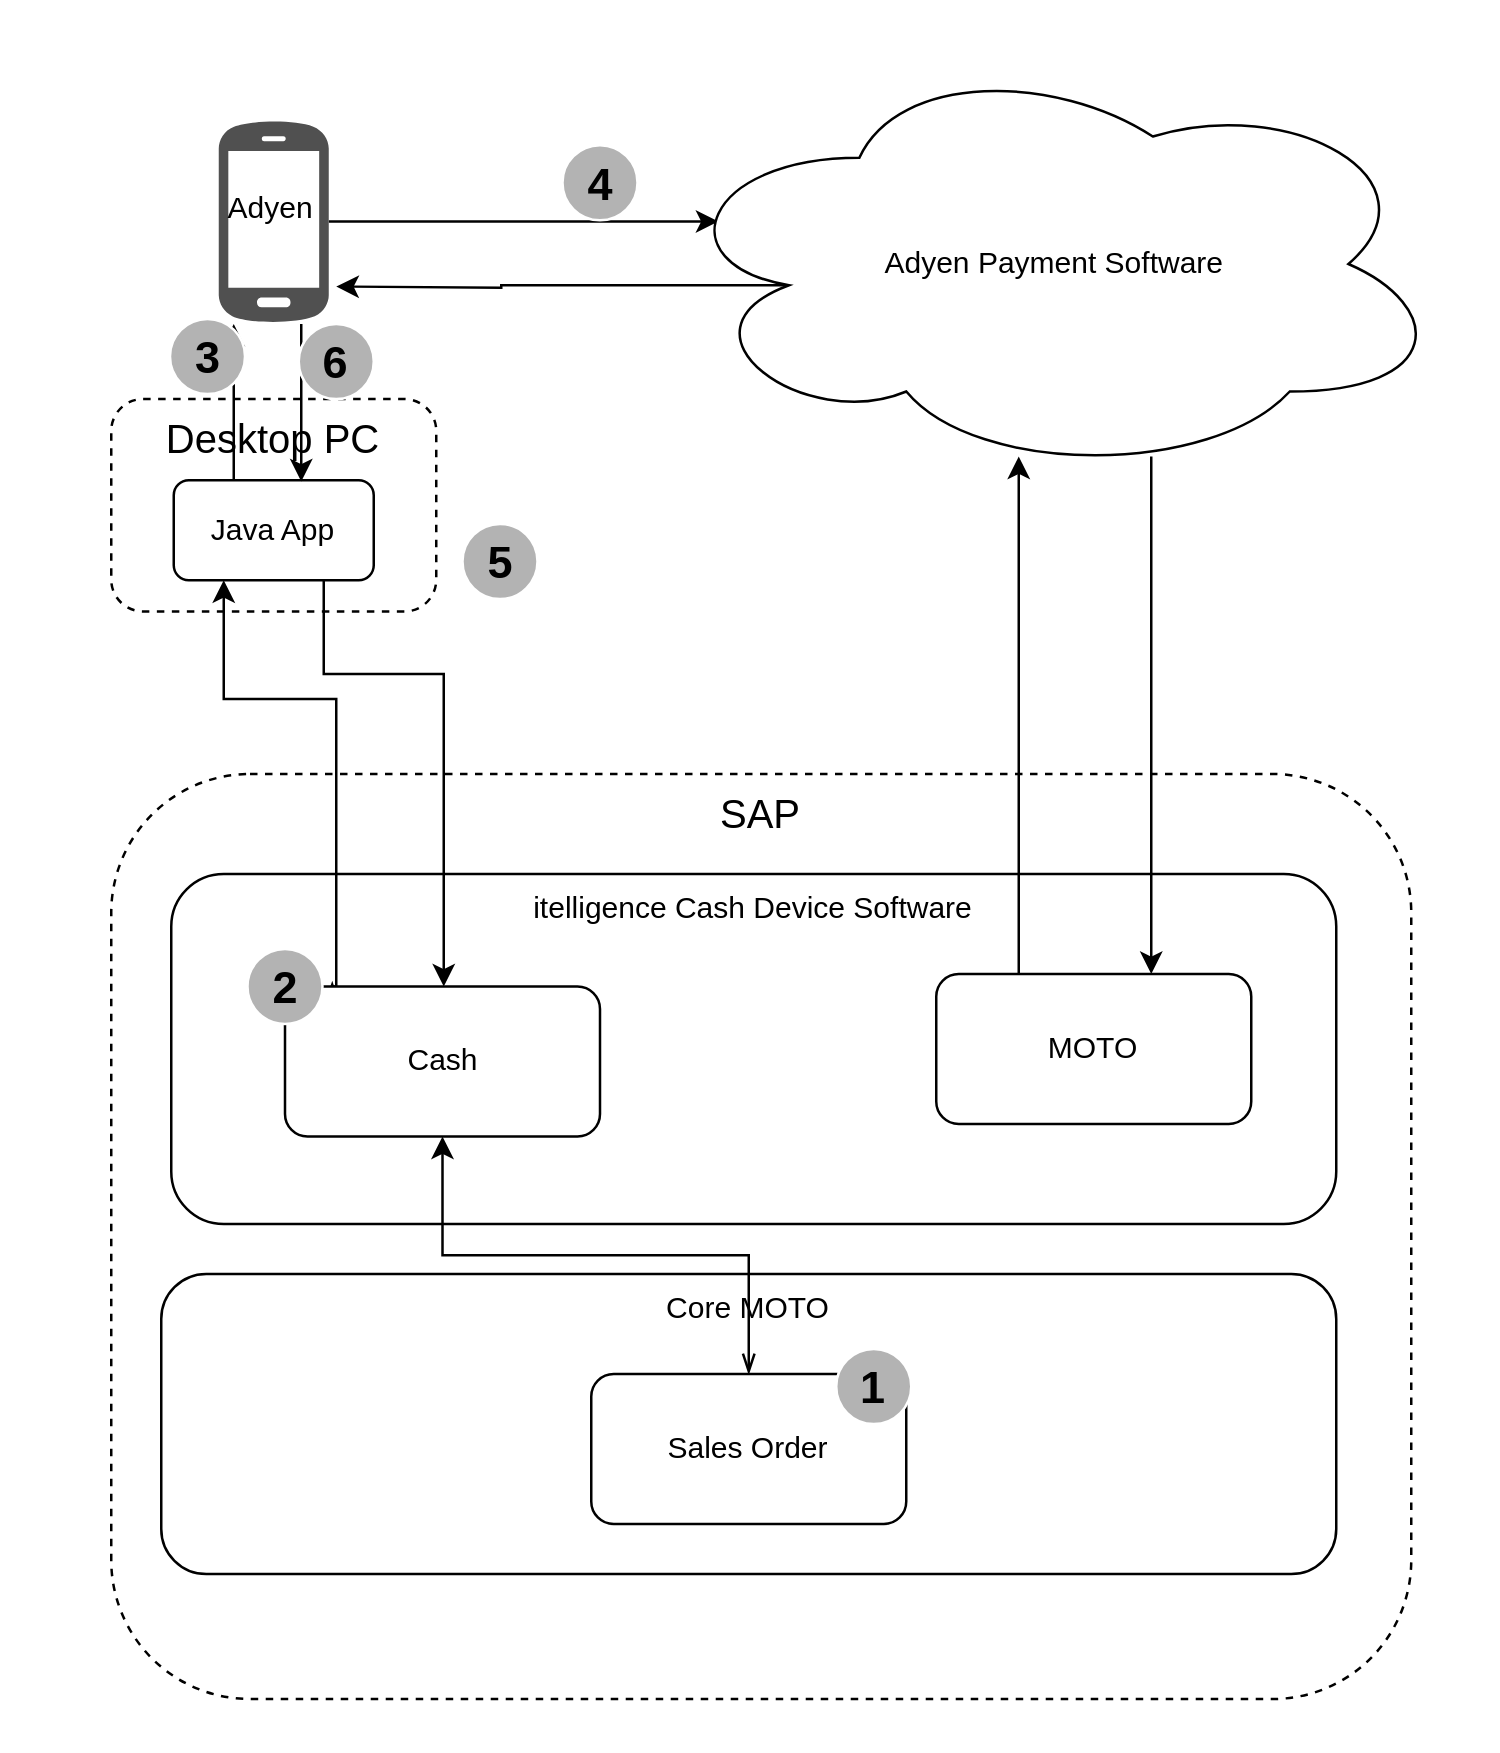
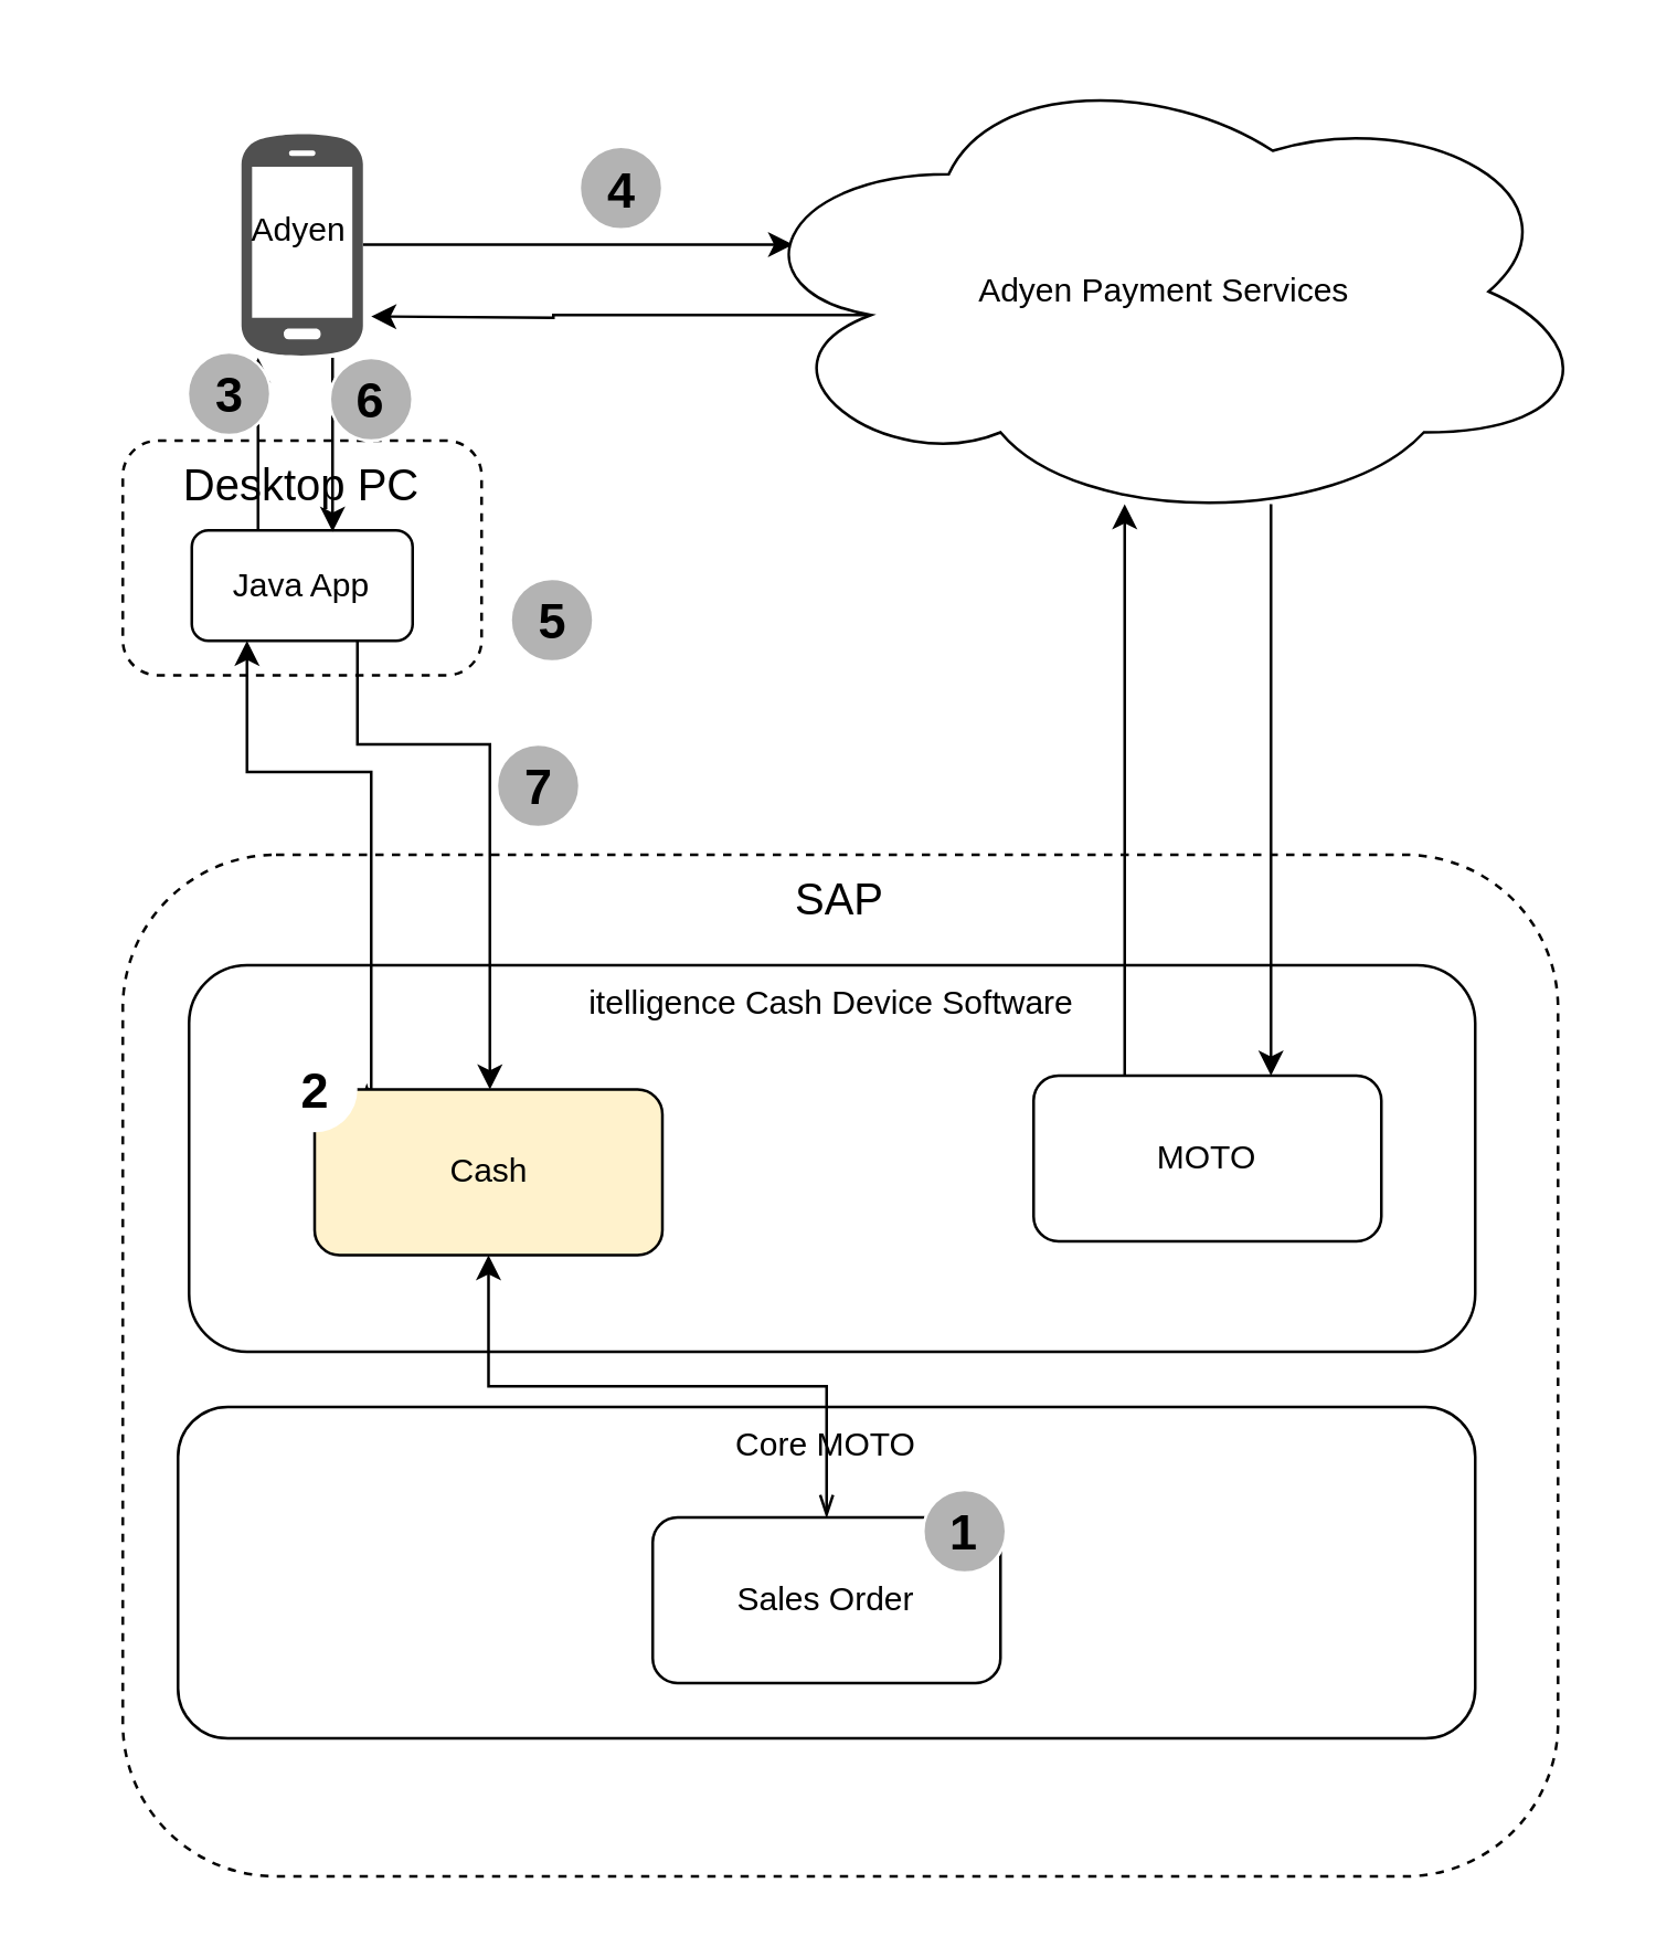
  <mxCell id="0" />
  <mxCell id="1" parent="0" />
  <mxCell id="2" style="edgeStyle=orthogonalEdgeStyle;rounded=0;orthogonalLoop=1;jettySize=auto;html=1;entryX=0.07;entryY=0.4;entryDx=0;entryDy=0;entryPerimeter=0;startArrow=none;startFill=0;endArrow=classic;endFill=1;" parent="1" source="3" target="10" edge="1"><mxGeometry relative="1" as="geometry" /></mxCell>
  <mxCell id="3" value="" style="shadow=0;dashed=0;html=1;strokeColor=none;fillColor=#505050;labelPosition=center;verticalLabelPosition=bottom;verticalAlign=top;outlineConnect=0;align=center;shape=mxgraph.office.devices.cell_phone_android_proportional;fontColor=#858585;" parent="1" vertex="1"><mxGeometry x="87" y="47" width="44" height="82" as="geometry" /></mxCell>
  <mxCell id="4" value="Adyen" style="text;html=1;resizable=0;points=[];autosize=1;align=left;verticalAlign=top;spacingTop=-4;fontColor=#000000;" parent="1" vertex="1"><mxGeometry x="88.5" y="72.5" width="50" height="10" as="geometry" /></mxCell>
  <mxCell id="5" value="&lt;font style=&quot;font-size: 16px&quot;&gt;Desktop PC&lt;/font&gt;" style="rounded=1;whiteSpace=wrap;html=1;dashed=1;verticalAlign=top;" parent="1" vertex="1"><mxGeometry x="44" y="159" width="130" height="85" as="geometry" /></mxCell>
  <mxCell id="6" style="edgeStyle=orthogonalEdgeStyle;rounded=0;html=1;exitX=0.5;exitY=0;exitDx=0;exitDy=0;jettySize=auto;orthogonalLoop=1;fontColor=#545454;endArrow=classic;endFill=1;startArrow=none;startFill=0;" parent="1" edge="1"><mxGeometry relative="1" as="geometry"><mxPoint x="93" y="192" as="sourcePoint" /><mxPoint x="93" y="129" as="targetPoint" /></mxGeometry></mxCell>
  <mxCell id="7" value="Java App" style="rounded=1;whiteSpace=wrap;html=1;" parent="1" vertex="1"><mxGeometry x="69" y="191.5" width="80" height="40" as="geometry" /></mxCell>
  <mxCell id="8" value="" style="shape=image;html=1;verticalAlign=top;verticalLabelPosition=bottom;labelBackgroundColor=#ffffff;imageAspect=0;aspect=fixed;image=https://cdn4.iconfinder.com/data/icons/basic-ui-2-line/32/monitor-personal-computer-pc-desktop-128.png;fontColor=#545454;" parent="1" vertex="1"><mxGeometry x="20.5" y="142" width="47" height="47" as="geometry" /></mxCell>
  <mxCell id="9" style="edgeStyle=orthogonalEdgeStyle;rounded=0;orthogonalLoop=1;jettySize=auto;html=1;exitX=0.16;exitY=0.55;exitDx=0;exitDy=0;exitPerimeter=0;startArrow=none;startFill=0;endArrow=classic;endFill=1;" parent="1" source="10" edge="1"><mxGeometry relative="1" as="geometry"><mxPoint x="134" y="114" as="targetPoint" /></mxGeometry></mxCell>
- <mxCell id="10" value="Adyen Payment Software" style="ellipse;shape=cloud;whiteSpace=wrap;html=1;" parent="1" vertex="1"><mxGeometry x="265" y="20" width="313" height="170" as="geometry" /></mxCell>
+ <mxCell id="10" value="Adyen Payment Services" style="ellipse;shape=cloud;whiteSpace=wrap;html=1;" parent="1" vertex="1"><mxGeometry x="265" y="20" width="313" height="170" as="geometry" /></mxCell>
  <mxCell id="11" value="&lt;font style=&quot;font-size: 16px&quot;&gt;SAP&lt;/font&gt;" style="rounded=1;whiteSpace=wrap;html=1;dashed=1;verticalAlign=top;" parent="1" vertex="1"><mxGeometry x="44" y="309" width="520" height="370" as="geometry" /></mxCell>
  <mxCell id="12" value="itelligence Cash Device Software" style="rounded=1;whiteSpace=wrap;html=1;verticalAlign=top;" parent="1" vertex="1"><mxGeometry x="68" y="349" width="466" height="140" as="geometry" /></mxCell>
  <mxCell id="13" style="edgeStyle=orthogonalEdgeStyle;rounded=0;orthogonalLoop=1;jettySize=auto;html=1;exitX=0.15;exitY=-0.031;exitDx=0;exitDy=0;startArrow=openThin;startFill=0;endArrow=classic;endFill=1;exitPerimeter=0;entryX=0.25;entryY=1;entryDx=0;entryDy=0;" parent="1" source="14" target="7" edge="1"><mxGeometry relative="1" as="geometry"><Array as="points"><mxPoint x="132" y="394" /><mxPoint x="134" y="394" /><mxPoint x="134" y="279" /><mxPoint x="89" y="279" /></Array></mxGeometry></mxCell>
- <mxCell id="14" value="Cash" style="rounded=1;whiteSpace=wrap;html=1;" parent="1" vertex="1"><mxGeometry x="113.5" y="394" width="126" height="60" as="geometry" /></mxCell>
+ <mxCell id="14" value="Cash" style="rounded=1;whiteSpace=wrap;html=1;fillColor=#fff2cc;" parent="1" vertex="1"><mxGeometry x="113.5" y="394" width="126" height="60" as="geometry" /></mxCell>
  <mxCell id="15" style="edgeStyle=orthogonalEdgeStyle;rounded=0;orthogonalLoop=1;jettySize=auto;html=1;exitX=0.5;exitY=0;exitDx=0;exitDy=0;entryX=0.55;entryY=0.95;entryDx=0;entryDy=0;entryPerimeter=0;startArrow=none;startFill=0;endArrow=classic;endFill=1;" parent="1" edge="1"><mxGeometry relative="1" as="geometry"><mxPoint x="407" y="389" as="sourcePoint" /><mxPoint x="407" y="182" as="targetPoint" /></mxGeometry></mxCell>
  <mxCell id="16" value="MOTO" style="rounded=1;whiteSpace=wrap;html=1;" parent="1" vertex="1"><mxGeometry x="374" y="389" width="126" height="60" as="geometry" /></mxCell>
  <mxCell id="17" value="Core MOTO" style="rounded=1;whiteSpace=wrap;html=1;verticalAlign=top;" parent="1" vertex="1"><mxGeometry x="64" y="509" width="470" height="120" as="geometry" /></mxCell>
  <mxCell id="18" style="edgeStyle=orthogonalEdgeStyle;rounded=0;orthogonalLoop=1;jettySize=auto;html=1;exitX=0.5;exitY=0;exitDx=0;exitDy=0;startArrow=openThin;startFill=0;endArrow=classic;endFill=1;" parent="1" source="19" target="14" edge="1"><mxGeometry relative="1" as="geometry" /></mxCell>
  <mxCell id="19" value="Sales Order" style="rounded=1;whiteSpace=wrap;html=1;" parent="1" vertex="1"><mxGeometry x="236" y="549" width="126" height="60" as="geometry" /></mxCell>
  <mxCell id="20" value="&lt;b&gt;&lt;font style=&quot;font-size: 18px&quot;&gt;1&lt;/font&gt;&lt;/b&gt;" style="ellipse;whiteSpace=wrap;html=1;aspect=fixed;strokeColor=#FFFFFF;fillColor=#B3B3B3;fontSize=20;" parent="1" vertex="1"><mxGeometry x="334" y="539" width="30" height="30" as="geometry" /></mxCell>
  <mxCell id="21" style="edgeStyle=orthogonalEdgeStyle;rounded=0;orthogonalLoop=1;jettySize=auto;html=1;entryX=0.5;entryY=0;entryDx=0;entryDy=0;startArrow=none;startFill=0;endArrow=classic;endFill=1;" parent="1" edge="1"><mxGeometry relative="1" as="geometry"><mxPoint x="120" y="129" as="sourcePoint" /><mxPoint x="120" y="192" as="targetPoint" /></mxGeometry></mxCell>
  <mxCell id="22" style="edgeStyle=orthogonalEdgeStyle;rounded=0;orthogonalLoop=1;jettySize=auto;html=1;exitX=0.75;exitY=1;exitDx=0;exitDy=0;startArrow=none;startFill=0;endArrow=classic;endFill=1;" parent="1" source="7" target="14" edge="1"><mxGeometry relative="1" as="geometry"><Array as="points"><mxPoint x="129" y="269" /><mxPoint x="177" y="269" /></Array></mxGeometry></mxCell>
  <mxCell id="23" style="edgeStyle=orthogonalEdgeStyle;rounded=0;orthogonalLoop=1;jettySize=auto;html=1;exitX=0.55;exitY=0.95;exitDx=0;exitDy=0;exitPerimeter=0;startArrow=none;startFill=0;endArrow=classic;endFill=1;" parent="1" edge="1"><mxGeometry relative="1" as="geometry"><mxPoint x="460" y="182" as="sourcePoint" /><mxPoint x="460" y="389" as="targetPoint" /></mxGeometry></mxCell>
- <mxCell id="24" value="&lt;b&gt;&lt;font style=&quot;font-size: 18px&quot;&gt;2&lt;/font&gt;&lt;/b&gt;" style="ellipse;whiteSpace=wrap;html=1;aspect=fixed;strokeColor=#FFFFFF;fillColor=#B3B3B3;fontSize=20;" parent="1" vertex="1"><mxGeometry x="98.5" y="379" width="30" height="30" as="geometry" /></mxCell>
+ <mxCell id="24" value="&lt;b&gt;&lt;font style=&quot;font-size: 18px&quot;&gt;2&lt;/font&gt;&lt;/b&gt;" style="ellipse;whiteSpace=wrap;html=1;aspect=fixed;strokeColor=#FFFFFF;fillColor=#ffffff;fontSize=20;" parent="1" vertex="1"><mxGeometry x="98.5" y="379" width="30" height="30" as="geometry" /></mxCell>
  <mxCell id="25" value="&lt;b&gt;&lt;font style=&quot;font-size: 18px&quot;&gt;3&lt;/font&gt;&lt;/b&gt;" style="ellipse;whiteSpace=wrap;html=1;aspect=fixed;strokeColor=#FFFFFF;fillColor=#B3B3B3;fontSize=20;" parent="1" vertex="1"><mxGeometry x="67.5" y="127" width="30" height="30" as="geometry" /></mxCell>
- <mxCell id="26" value="&lt;b&gt;&lt;font style=&quot;font-size: 18px&quot;&gt;4&lt;/font&gt;&lt;/b&gt;" style="ellipse;whiteSpace=wrap;html=1;aspect=fixed;strokeColor=#FFFFFF;fillColor=#B3B3B3;fontSize=20;" parent="1" vertex="1"><mxGeometry x="224.5" y="57.5" width="30" height="30" as="geometry" /></mxCell>
+ <mxCell id="26" value="&lt;b&gt;&lt;font style=&quot;font-size: 18px&quot;&gt;4&lt;/font&gt;&lt;/b&gt;" style="ellipse;whiteSpace=wrap;html=1;aspect=fixed;strokeColor=#FFFFFF;fillColor=#B3B3B3;fontSize=20;" parent="1" vertex="1"><mxGeometry x="209.5" y="52.5" width="30" height="30" as="geometry" /></mxCell>
  <mxCell id="27" value="&lt;b&gt;&lt;font style=&quot;font-size: 18px&quot;&gt;5&lt;/font&gt;&lt;/b&gt;" style="ellipse;whiteSpace=wrap;html=1;aspect=fixed;strokeColor=#FFFFFF;fillColor=#B3B3B3;fontSize=20;" parent="1" vertex="1"><mxGeometry x="184.5" y="209" width="30" height="30" as="geometry" /></mxCell>
  <mxCell id="28" value="&lt;b&gt;&lt;font style=&quot;font-size: 18px&quot;&gt;6&lt;/font&gt;&lt;/b&gt;" style="ellipse;whiteSpace=wrap;html=1;aspect=fixed;strokeColor=#FFFFFF;fillColor=#B3B3B3;fontSize=20;" parent="1" vertex="1"><mxGeometry x="119" y="129" width="30" height="30" as="geometry" /></mxCell>
+ <mxCell id="29" value="&lt;b&gt;&lt;font style=&quot;font-size: 18px&quot;&gt;7&lt;/font&gt;&lt;/b&gt;" style="ellipse;whiteSpace=wrap;html=1;aspect=fixed;strokeColor=#FFFFFF;fillColor=#B3B3B3;fontSize=20;" parent="1" vertex="1"><mxGeometry x="179.5" y="269" width="30" height="30" as="geometry" /></mxCell>
